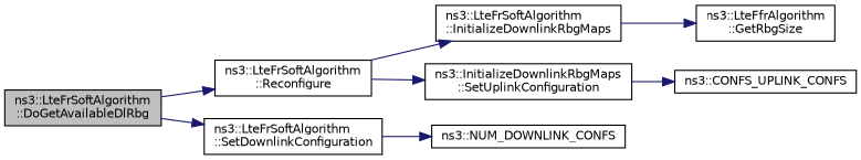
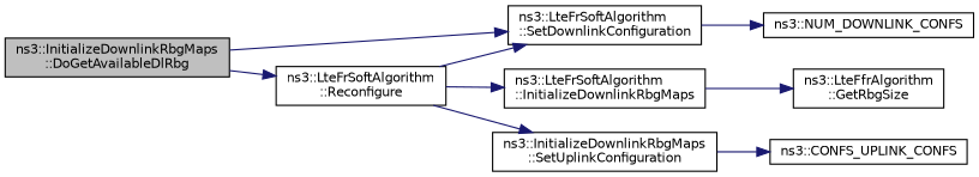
  digraph {
    rankdir=LR
    node [color=black fillcolor=white fontname=Helvetica fontsize=10 shape=record style=filled]
    edge [color=midnightblue fontname=Helvetica fontsize=10 labelfontname=Helvetica labelfontsize=10 style=solid]
-   n1 [fillcolor=grey75 fontcolor=black height=0.2 label="ns3::LteFrSoftAlgorithm\l::DoGetAvailableDlRbg" width=0.4]
+   n1 [fillcolor=grey75 fontcolor=black height=0.2 label="ns3::InitializeDownlinkRbgMaps\l::DoGetAvailableDlRbg" width=0.4]
    n2 [height=0.2 label="ns3::LteFrSoftAlgorithm\l::Reconfigure" width=0.4]
    n3 [height=0.2 label="ns3::LteFrSoftAlgorithm\l::SetDownlinkConfiguration" width=0.4]
    n4 [height=0.2 label="ns3::LteFrSoftAlgorithm\l::InitializeDownlinkRbgMaps" width=0.4]
    n5 [height=0.2 label="ns3::InitializeDownlinkRbgMaps\l::SetUplinkConfiguration" width=0.4]
    n6 [height=0.2 label="ns3::LteFfrAlgorithm\l::GetRbgSize" width=0.4]
    n7 [height=0.2 label="ns3::NUM_DOWNLINK_CONFS" width=0.4]
    n8 [height=0.2 label="ns3::CONFS_UPLINK_CONFS" width=0.4]
    n1 -> n2
    n1 -> n3
+   n2 -> n3
    n2 -> n4
    n2 -> n5
    n3 -> n7
    n4 -> n6
    n5 -> n8
  }
